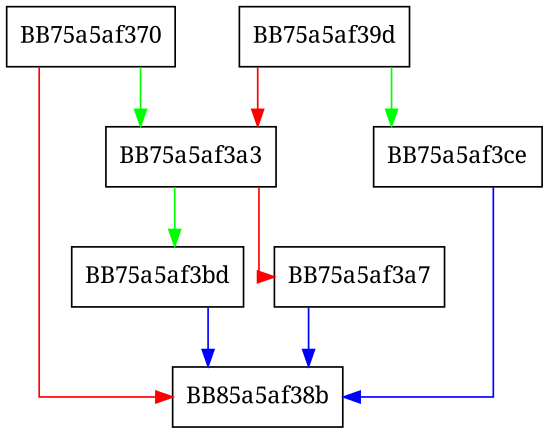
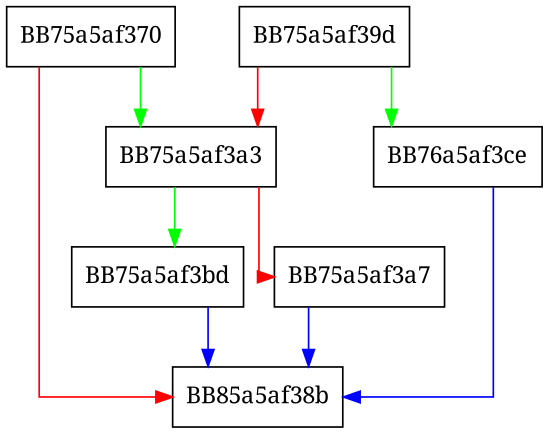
  digraph {
    fontname="Noto Serif"
    splines=ortho
    node [fontname="Noto Serif" shape=box]
    edge [color=red fontname="Noto Serif"]
    n1 [label=BB85a5af38b]
    BB75a5af370
    BB75a5af3a3
    BB75a5af39d
-   BB75a5af3ce
+   BB75a5af3ce [label=BB76a5af3ce]
    BB75a5af3bd
    BB75a5af3a7
    BB75a5af370 -> n1
    BB75a5af370 -> BB75a5af3a3 [color=green]
    BB75a5af3a3 -> BB75a5af3bd [color=green]
    BB75a5af3a3 -> BB75a5af3a7
    BB75a5af39d -> BB75a5af3a3
    BB75a5af39d -> BB75a5af3ce [color=green]
    BB75a5af3ce -> n1 [color=blue]
    BB75a5af3bd -> n1 [color=blue]
    BB75a5af3a7 -> n1 [color=blue]
  }
